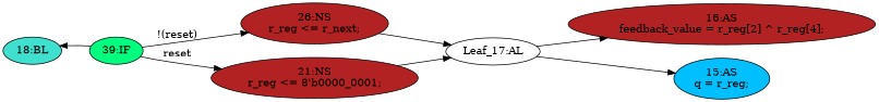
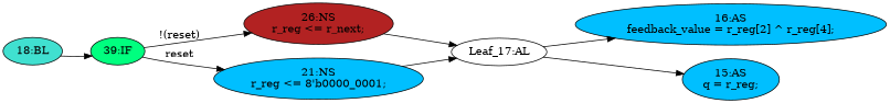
  strict digraph {
    rankdir=LR
    node [fillcolor=firebrick statements="[]" style=filled typ=NonblockingSubstitution]
    edge [cond="[]" lineno=None]
    n1 [ast="<pyverilog.vparser.ast.Block object at 0x7f4d98bf1650>" fillcolor=turquoise label="18:BL" typ=Block]
    n2 [ast="<pyverilog.vparser.ast.IfStatement object at 0x7f4d98bfdd10>" fillcolor=springgreen label="39:IF" typ=IfStatement]
    n3 [ast="<pyverilog.vparser.ast.NonblockingSubstitution object at 0x7f4d98be6950>" label="26:NS\nr_reg <= r_next;" statements="[<pyverilog.vparser.ast.NonblockingSubstitution object at 0x7f4d98be6950>]"]
-   n4 [ast="<pyverilog.vparser.ast.NonblockingSubstitution object at 0x7f4d98bfdc50>" label="21:NS\nr_reg <= 8'b0000_0001;" statements="[<pyverilog.vparser.ast.NonblockingSubstitution object at 0x7f4d98bfdc50>]"]
-   n5 [ast="<pyverilog.vparser.ast.Assign object at 0x7f4d98b8ee90>" def_var="['feedback_value']" label="16:AS\nfeedback_value = r_reg[2] ^ r_reg[4];" typ=Assign use_var="['r_reg', 'r_reg']"]
+   n4 [ast="<pyverilog.vparser.ast.NonblockingSubstitution object at 0x7f4d98bfdc50>" fillcolor=deepskyblue label="21:NS\nr_reg <= 8'b0000_0001;" statements="[<pyverilog.vparser.ast.NonblockingSubstitution object at 0x7f4d98bfdc50>]"]
+   n5 [ast="<pyverilog.vparser.ast.Assign object at 0x7f4d98b8ee90>" def_var="['feedback_value']" fillcolor=deepskyblue label="16:AS\nfeedback_value = r_reg[2] ^ r_reg[4];" typ=Assign use_var="['r_reg', 'r_reg']"]
    n6 [def_var="['r_reg']" label="Leaf_17:AL" fillcolor="" statements="" style="" typ=""]
    n7 [ast="<pyverilog.vparser.ast.Assign object at 0x7f4d98b96750>" def_var="['q']" fillcolor=deepskyblue label="15:AS\nq = r_reg;" typ=Assign use_var="['r_reg']"]
-   n2 -> n1
+   n1 -> n2
    n2 -> n3 [cond="['reset']" label="!(reset)" lineno=19]
    n2 -> n4 [cond="['reset']" label=reset lineno=19]
    n3 -> n6
    n4 -> n6
    n6 -> n5 [cond="" lineno=""]
    n6 -> n7 [cond="" lineno=""]
  }
